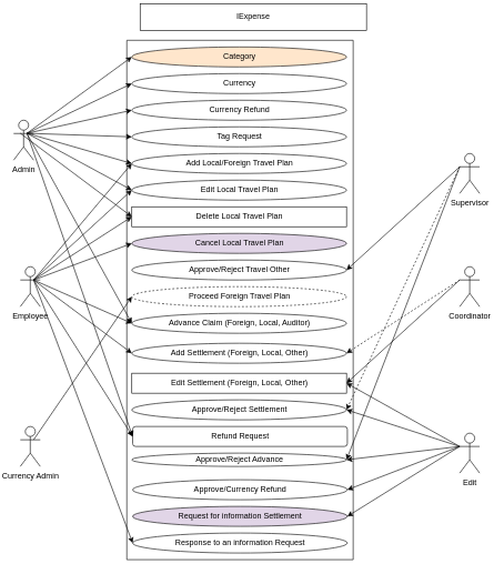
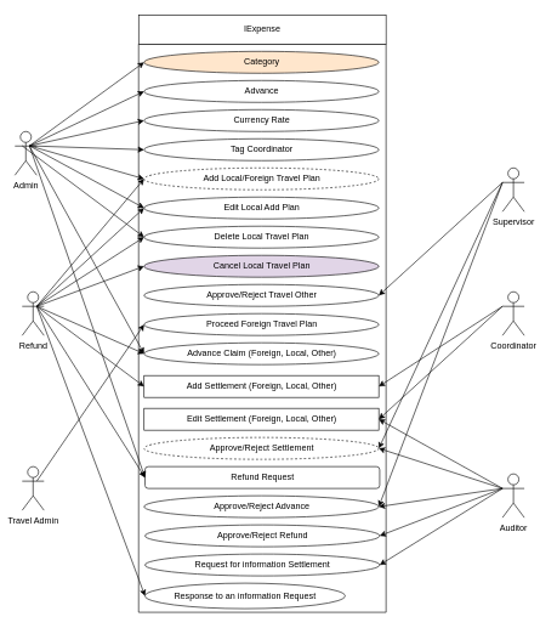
  <mxCell id="0" />
  <mxCell id="1" parent="0" />
  <mxCell id="2" value="" style="swimlane;startSize=0;" parent="1" vertex="1"><mxGeometry x="190" y="60" width="340" height="780" as="geometry" /></mxCell>
  <mxCell id="3" value="Category" style="ellipse;whiteSpace=wrap;html=1;fillColor=#ffe6cc;" parent="2" vertex="1"><mxGeometry x="7.5" y="10" width="322.5" height="30" as="geometry" /></mxCell>
- <mxCell id="4" value="Advance Claim (Foreign, Local, Auditor)" style="ellipse;whiteSpace=wrap;html=1;" parent="2" vertex="1"><mxGeometry x="7.5" y="410" width="322.5" height="30" as="geometry" /></mxCell>
- <mxCell id="5" value="Proceed Foreign Travel Plan" style="ellipse;whiteSpace=wrap;html=1;dashed=1;" parent="2" vertex="1"><mxGeometry x="7.5" y="370" width="322.5" height="30" as="geometry" /></mxCell>
+ <mxCell id="4" value="Advance Claim (Foreign, Local, Other)" style="ellipse;whiteSpace=wrap;html=1;" parent="2" vertex="1"><mxGeometry x="7.5" y="410" width="322.5" height="30" as="geometry" /></mxCell>
+ <mxCell id="5" value="Proceed Foreign Travel Plan" style="ellipse;whiteSpace=wrap;html=1;" parent="2" vertex="1"><mxGeometry x="7.5" y="370" width="322.5" height="30" as="geometry" /></mxCell>
  <mxCell id="6" value="Approve/Reject Travel Other" style="ellipse;whiteSpace=wrap;html=1;" parent="2" vertex="1"><mxGeometry x="7.5" y="330" width="322.5" height="30" as="geometry" /></mxCell>
  <mxCell id="7" value="Cancel Local Travel Plan" style="ellipse;whiteSpace=wrap;html=1;fillColor=#e1d5e7;" parent="2" vertex="1"><mxGeometry x="7.5" y="290" width="322.5" height="30" as="geometry" /></mxCell>
- <mxCell id="8" value="Delete Local Travel Plan" style="whiteSpace=wrap;html=1;rounded=0;" parent="2" vertex="1"><mxGeometry x="7.5" y="250" width="322.5" height="30" as="geometry" /></mxCell>
- <mxCell id="9" value="Edit Local Travel Plan" style="ellipse;whiteSpace=wrap;html=1;" parent="2" vertex="1"><mxGeometry x="7.5" y="210" width="322.5" height="30" as="geometry" /></mxCell>
- <mxCell id="10" value="Add Local/Foreign Travel Plan" style="ellipse;whiteSpace=wrap;html=1;" parent="2" vertex="1"><mxGeometry x="7.5" y="170" width="322.5" height="30" as="geometry" /></mxCell>
- <mxCell id="11" value="Tag Request" style="ellipse;whiteSpace=wrap;html=1;" parent="2" vertex="1"><mxGeometry x="7.5" y="130" width="322.5" height="30" as="geometry" /></mxCell>
- <mxCell id="12" value="Currency Refund" style="ellipse;whiteSpace=wrap;html=1;" parent="2" vertex="1"><mxGeometry x="7.5" y="90" width="322.5" height="30" as="geometry" /></mxCell>
- <mxCell id="13" value="Currency" style="ellipse;whiteSpace=wrap;html=1;" parent="2" vertex="1"><mxGeometry x="7.5" y="50" width="322.5" height="30" as="geometry" /></mxCell>
- <mxCell id="14" value="Add Settlement (Foreign, Local, Other)" style="ellipse;whiteSpace=wrap;html=1;" parent="2" vertex="1"><mxGeometry x="7.5" y="455" width="322.5" height="30" as="geometry" /></mxCell>
+ <mxCell id="8" value="Delete Local Travel Plan" style="ellipse;whiteSpace=wrap;html=1;" parent="2" vertex="1"><mxGeometry x="7.5" y="250" width="322.5" height="30" as="geometry" /></mxCell>
+ <mxCell id="9" value="Edit Local Add Plan" style="ellipse;whiteSpace=wrap;html=1;" parent="2" vertex="1"><mxGeometry x="7.5" y="210" width="322.5" height="30" as="geometry" /></mxCell>
+ <mxCell id="10" value="Add Local/Foreign Travel Plan" style="ellipse;whiteSpace=wrap;html=1;dashed=1;" parent="2" vertex="1"><mxGeometry x="7.5" y="170" width="322.5" height="30" as="geometry" /></mxCell>
+ <mxCell id="11" value="Tag Coordinator" style="ellipse;whiteSpace=wrap;html=1;" parent="2" vertex="1"><mxGeometry x="7.5" y="130" width="322.5" height="30" as="geometry" /></mxCell>
+ <mxCell id="12" value="Currency Rate" style="ellipse;whiteSpace=wrap;html=1;" parent="2" vertex="1"><mxGeometry x="7.5" y="90" width="322.5" height="30" as="geometry" /></mxCell>
+ <mxCell id="13" value="Advance" style="ellipse;whiteSpace=wrap;html=1;" parent="2" vertex="1"><mxGeometry x="7.5" y="50" width="322.5" height="30" as="geometry" /></mxCell>
+ <mxCell id="14" value="Add Settlement (Foreign, Local, Other)" style="whiteSpace=wrap;html=1;rounded=0;" parent="2" vertex="1"><mxGeometry x="7.5" y="455" width="322.5" height="30" as="geometry" /></mxCell>
  <mxCell id="15" value="Edit Settlement (Foreign, Local, Other)" style="whiteSpace=wrap;html=1;rounded=0;" parent="2" vertex="1"><mxGeometry x="7.5" y="500" width="322.5" height="30" as="geometry" /></mxCell>
- <mxCell id="16" value="Approve/Reject Settlement" style="ellipse;whiteSpace=wrap;html=1;" parent="2" vertex="1"><mxGeometry x="7.5" y="540" width="322.5" height="30" as="geometry" /></mxCell>
+ <mxCell id="16" value="Approve/Reject Settlement" style="ellipse;whiteSpace=wrap;html=1;dashed=1;" parent="2" vertex="1"><mxGeometry x="7.5" y="540" width="322.5" height="30" as="geometry" /></mxCell>
  <mxCell id="17" value="Refund Request" style="whiteSpace=wrap;html=1;rounded=1;" parent="2" vertex="1"><mxGeometry x="8.75" y="580" width="322.5" height="30" as="geometry" /></mxCell>
- <mxCell id="18" value="Approve/Reject Advance" style="ellipse;whiteSpace=wrap;html=1;" parent="2" vertex="1"><mxGeometry x="7.5" y="620" width="322.5" height="20" as="geometry" /></mxCell>
- <mxCell id="19" value="Approve/Currency Refund" style="ellipse;whiteSpace=wrap;html=1;" parent="2" vertex="1"><mxGeometry x="8.75" y="660" width="322.5" height="30" as="geometry" /></mxCell>
- <mxCell id="20" value="Request for information Settlement" style="ellipse;whiteSpace=wrap;html=1;fillColor=#e1d5e7;" parent="2" vertex="1"><mxGeometry x="8.75" y="700" width="322.5" height="30" as="geometry" /></mxCell>
- <mxCell id="21" value="Response to an information Request" style="ellipse;whiteSpace=wrap;html=1;" parent="2" vertex="1"><mxGeometry x="8.75" y="740" width="322.5" height="30" as="geometry" /></mxCell>
- <mxCell id="22" value="IExpense" style="rounded=0;whiteSpace=wrap;html=1;" parent="1" vertex="1"><mxGeometry x="210" y="5" width="340" height="40" as="geometry" /></mxCell>
+ <mxCell id="18" value="Approve/Reject Advance" style="ellipse;whiteSpace=wrap;html=1;" parent="2" vertex="1"><mxGeometry x="7.5" y="620" width="322.5" height="30" as="geometry" /></mxCell>
+ <mxCell id="19" value="Approve/Reject Refund" style="ellipse;whiteSpace=wrap;html=1;" parent="2" vertex="1"><mxGeometry x="8.75" y="660" width="322.5" height="30" as="geometry" /></mxCell>
+ <mxCell id="20" value="Request for information Settlement" style="ellipse;whiteSpace=wrap;html=1;" parent="2" vertex="1"><mxGeometry x="8.75" y="700" width="322.5" height="30" as="geometry" /></mxCell>
+ <mxCell id="21" value="Response to an information Request" style="ellipse;whiteSpace=wrap;html=1;" parent="2" vertex="1"><mxGeometry x="8.75" y="740" width="275" height="35" as="geometry" /></mxCell>
+ <mxCell id="22" value="IExpense" style="rounded=0;whiteSpace=wrap;html=1;" parent="1" vertex="1"><mxGeometry x="190" y="20" width="340" height="40" as="geometry" /></mxCell>
  <mxCell id="23" value="Admin" style="shape=umlActor;verticalLabelPosition=bottom;verticalAlign=top;html=1;" parent="1" vertex="1"><mxGeometry x="20" y="180" width="30" height="60" as="geometry" /></mxCell>
  <mxCell id="24" value="Coordinator" style="shape=umlActor;verticalLabelPosition=bottom;verticalAlign=top;html=1;" parent="1" vertex="1"><mxGeometry x="690" y="400" width="30" height="60" as="geometry" /></mxCell>
  <mxCell id="25" value="Supervisor" style="shape=umlActor;verticalLabelPosition=bottom;verticalAlign=top;html=1;" parent="1" vertex="1"><mxGeometry x="690" y="230" width="30" height="60" as="geometry" /></mxCell>
- <mxCell id="26" value="Currency Admin" style="shape=umlActor;verticalLabelPosition=bottom;verticalAlign=top;html=1;" parent="1" vertex="1"><mxGeometry x="30" y="640" width="30" height="60" as="geometry" /></mxCell>
- <mxCell id="27" value="Employee" style="shape=umlActor;verticalLabelPosition=bottom;verticalAlign=top;html=1;" parent="1" vertex="1"><mxGeometry x="30" y="400" width="30" height="60" as="geometry" /></mxCell>
- <mxCell id="28" value="Edit" style="shape=umlActor;verticalLabelPosition=bottom;verticalAlign=top;html=1;" parent="1" vertex="1"><mxGeometry x="690" y="650" width="30" height="60" as="geometry" /></mxCell>
+ <mxCell id="26" value="Travel Admin" style="shape=umlActor;verticalLabelPosition=bottom;verticalAlign=top;html=1;" parent="1" vertex="1"><mxGeometry x="30" y="640" width="30" height="60" as="geometry" /></mxCell>
+ <mxCell id="27" value="Refund" style="shape=umlActor;verticalLabelPosition=bottom;verticalAlign=top;html=1;" parent="1" vertex="1"><mxGeometry x="30" y="400" width="30" height="60" as="geometry" /></mxCell>
+ <mxCell id="28" value="Auditor" style="shape=umlActor;verticalLabelPosition=bottom;verticalAlign=top;html=1;" parent="1" vertex="1"><mxGeometry x="690" y="650" width="30" height="60" as="geometry" /></mxCell>
  <mxCell id="29" value="" style="edgeStyle=none;orthogonalLoop=1;jettySize=auto;html=1;rounded=0;entryX=0;entryY=0.5;entryDx=0;entryDy=0;" parent="1" target="3" edge="1"><mxGeometry width="100" relative="1" as="geometry"><mxPoint x="40" y="199.66" as="sourcePoint" /><mxPoint x="140" y="199.66" as="targetPoint" /><Array as="points" /></mxGeometry></mxCell>
  <mxCell id="30" value="" style="edgeStyle=none;orthogonalLoop=1;jettySize=auto;html=1;rounded=0;entryX=0;entryY=0.5;entryDx=0;entryDy=0;" parent="1" target="13" edge="1"><mxGeometry width="100" relative="1" as="geometry"><mxPoint x="40" y="199.66" as="sourcePoint" /><mxPoint x="140" y="199.66" as="targetPoint" /><Array as="points" /></mxGeometry></mxCell>
  <mxCell id="31" value="" style="edgeStyle=none;orthogonalLoop=1;jettySize=auto;html=1;rounded=0;entryX=0;entryY=0.5;entryDx=0;entryDy=0;" parent="1" target="12" edge="1"><mxGeometry width="100" relative="1" as="geometry"><mxPoint x="40" y="199.66" as="sourcePoint" /><mxPoint x="140" y="199.66" as="targetPoint" /><Array as="points" /></mxGeometry></mxCell>
  <mxCell id="32" value="" style="edgeStyle=none;orthogonalLoop=1;jettySize=auto;html=1;rounded=0;entryX=0;entryY=0.5;entryDx=0;entryDy=0;" parent="1" target="11" edge="1"><mxGeometry width="100" relative="1" as="geometry"><mxPoint x="40" y="199.66" as="sourcePoint" /><mxPoint x="140" y="199.66" as="targetPoint" /><Array as="points" /></mxGeometry></mxCell>
  <mxCell id="33" value="" style="edgeStyle=none;orthogonalLoop=1;jettySize=auto;html=1;rounded=0;entryX=0;entryY=0.5;entryDx=0;entryDy=0;" parent="1" target="10" edge="1"><mxGeometry width="100" relative="1" as="geometry"><mxPoint x="40" y="199.66" as="sourcePoint" /><mxPoint x="140" y="199.66" as="targetPoint" /><Array as="points" /></mxGeometry></mxCell>
  <mxCell id="34" value="" style="edgeStyle=none;orthogonalLoop=1;jettySize=auto;html=1;rounded=0;entryX=0;entryY=0.5;entryDx=0;entryDy=0;" parent="1" target="9" edge="1"><mxGeometry width="100" relative="1" as="geometry"><mxPoint x="40" y="199.66" as="sourcePoint" /><mxPoint x="140" y="230" as="targetPoint" /><Array as="points" /></mxGeometry></mxCell>
  <mxCell id="35" value="" style="edgeStyle=none;orthogonalLoop=1;jettySize=auto;html=1;rounded=0;entryX=0;entryY=0.5;entryDx=0;entryDy=0;" parent="1" target="8" edge="1"><mxGeometry width="100" relative="1" as="geometry"><mxPoint x="30" y="199.66" as="sourcePoint" /><mxPoint x="130" y="199.66" as="targetPoint" /><Array as="points" /></mxGeometry></mxCell>
  <mxCell id="36" value="" style="edgeStyle=none;orthogonalLoop=1;jettySize=auto;html=1;rounded=0;entryX=0;entryY=0.5;entryDx=0;entryDy=0;" parent="1" target="10" edge="1"><mxGeometry width="100" relative="1" as="geometry"><mxPoint x="50" y="420" as="sourcePoint" /><mxPoint x="150" y="420" as="targetPoint" /><Array as="points" /></mxGeometry></mxCell>
  <mxCell id="37" value="" style="edgeStyle=none;orthogonalLoop=1;jettySize=auto;html=1;rounded=0;entryX=0;entryY=0.5;entryDx=0;entryDy=0;" parent="1" target="4" edge="1"><mxGeometry width="100" relative="1" as="geometry"><mxPoint x="50" y="420" as="sourcePoint" /><mxPoint x="150" y="350" as="targetPoint" /><Array as="points" /></mxGeometry></mxCell>
  <mxCell id="38" value="" style="edgeStyle=none;orthogonalLoop=1;jettySize=auto;html=1;rounded=0;entryX=0;entryY=0.5;entryDx=0;entryDy=0;" parent="1" target="14" edge="1"><mxGeometry width="100" relative="1" as="geometry"><mxPoint x="50" y="420" as="sourcePoint" /><mxPoint x="150" y="420" as="targetPoint" /><Array as="points" /></mxGeometry></mxCell>
  <mxCell id="39" value="" style="edgeStyle=none;orthogonalLoop=1;jettySize=auto;html=1;rounded=0;entryX=0;entryY=0.5;entryDx=0;entryDy=0;" parent="1" target="9" edge="1"><mxGeometry width="100" relative="1" as="geometry"><mxPoint x="50" y="420" as="sourcePoint" /><mxPoint x="150" y="420" as="targetPoint" /><Array as="points" /></mxGeometry></mxCell>
  <mxCell id="40" value="" style="edgeStyle=none;orthogonalLoop=1;jettySize=auto;html=1;rounded=0;entryX=0;entryY=0.5;entryDx=0;entryDy=0;" parent="1" target="8" edge="1"><mxGeometry width="100" relative="1" as="geometry"><mxPoint x="50" y="420" as="sourcePoint" /><mxPoint x="150" y="420" as="targetPoint" /><Array as="points" /></mxGeometry></mxCell>
  <mxCell id="41" value="" style="edgeStyle=none;orthogonalLoop=1;jettySize=auto;html=1;rounded=0;entryX=0;entryY=0.5;entryDx=0;entryDy=0;" parent="1" target="7" edge="1"><mxGeometry width="100" relative="1" as="geometry"><mxPoint x="50" y="420" as="sourcePoint" /><mxPoint x="150" y="420" as="targetPoint" /><Array as="points" /></mxGeometry></mxCell>
  <mxCell id="42" value="" style="edgeStyle=none;orthogonalLoop=1;jettySize=auto;html=1;rounded=0;entryX=0;entryY=0.5;entryDx=0;entryDy=0;" parent="1" target="17" edge="1"><mxGeometry width="100" relative="1" as="geometry"><mxPoint x="50" y="420" as="sourcePoint" /><mxPoint x="150" y="420" as="targetPoint" /><Array as="points" /></mxGeometry></mxCell>
  <mxCell id="43" value="" style="edgeStyle=none;orthogonalLoop=1;jettySize=auto;html=1;rounded=0;entryX=0;entryY=0.5;entryDx=0;entryDy=0;" parent="1" target="21" edge="1"><mxGeometry width="100" relative="1" as="geometry"><mxPoint x="50" y="420" as="sourcePoint" /><mxPoint x="250" y="450" as="targetPoint" /><Array as="points" /></mxGeometry></mxCell>
  <mxCell id="44" value="" style="edgeStyle=none;orthogonalLoop=1;jettySize=auto;html=1;rounded=0;entryX=0;entryY=0.5;entryDx=0;entryDy=0;" parent="1" target="17" edge="1"><mxGeometry width="100" relative="1" as="geometry"><mxPoint x="40" y="199.66" as="sourcePoint" /><mxPoint x="140" y="199.66" as="targetPoint" /><Array as="points" /></mxGeometry></mxCell>
  <mxCell id="45" value="" style="edgeStyle=none;orthogonalLoop=1;jettySize=auto;html=1;rounded=0;entryX=0;entryY=0.5;entryDx=0;entryDy=0;" parent="1" target="5" edge="1"><mxGeometry width="100" relative="1" as="geometry"><mxPoint x="50" y="660" as="sourcePoint" /><mxPoint x="150" y="660" as="targetPoint" /><Array as="points" /></mxGeometry></mxCell>
  <mxCell id="46" value="" style="edgeStyle=none;orthogonalLoop=1;jettySize=auto;html=1;rounded=0;entryX=1;entryY=0.5;entryDx=0;entryDy=0;" parent="1" target="15" edge="1"><mxGeometry width="100" relative="1" as="geometry"><mxPoint x="690" y="670" as="sourcePoint" /><mxPoint x="600" y="669.66" as="targetPoint" /><Array as="points" /></mxGeometry></mxCell>
  <mxCell id="47" value="" style="edgeStyle=none;orthogonalLoop=1;jettySize=auto;html=1;rounded=0;entryX=0;entryY=0.5;entryDx=0;entryDy=0;" parent="1" target="4" edge="1"><mxGeometry width="100" relative="1" as="geometry"><mxPoint x="40" y="200" as="sourcePoint" /><mxPoint x="200" y="490" as="targetPoint" /><Array as="points" /></mxGeometry></mxCell>
  <mxCell id="48" value="" style="edgeStyle=none;orthogonalLoop=1;jettySize=auto;html=1;rounded=0;entryX=1;entryY=0.5;entryDx=0;entryDy=0;" parent="1" target="16" edge="1"><mxGeometry width="100" relative="1" as="geometry"><mxPoint x="690" y="670" as="sourcePoint" /><mxPoint x="600" y="669.66" as="targetPoint" /><Array as="points" /></mxGeometry></mxCell>
  <mxCell id="49" value="" style="edgeStyle=none;orthogonalLoop=1;jettySize=auto;html=1;rounded=0;entryX=1;entryY=0.5;entryDx=0;entryDy=0;" parent="1" target="18" edge="1"><mxGeometry width="100" relative="1" as="geometry"><mxPoint x="690" y="670" as="sourcePoint" /><mxPoint x="610" y="650" as="targetPoint" /><Array as="points" /></mxGeometry></mxCell>
  <mxCell id="50" value="" style="edgeStyle=none;orthogonalLoop=1;jettySize=auto;html=1;rounded=0;entryX=1;entryY=0.5;entryDx=0;entryDy=0;" parent="1" target="19" edge="1"><mxGeometry width="100" relative="1" as="geometry"><mxPoint x="690" y="670" as="sourcePoint" /><mxPoint x="600" y="669.66" as="targetPoint" /><Array as="points" /></mxGeometry></mxCell>
  <mxCell id="51" value="" style="edgeStyle=none;orthogonalLoop=1;jettySize=auto;html=1;rounded=0;entryX=1;entryY=0.5;entryDx=0;entryDy=0;exitX=0;exitY=0.333;exitDx=0;exitDy=0;exitPerimeter=0;" parent="1" source="28" target="20" edge="1"><mxGeometry width="100" relative="1" as="geometry"><mxPoint x="650" y="669.66" as="sourcePoint" /><mxPoint x="600" y="669.66" as="targetPoint" /><Array as="points" /></mxGeometry></mxCell>
  <mxCell id="52" value="" style="edgeStyle=none;orthogonalLoop=1;jettySize=auto;html=1;rounded=0;entryX=1;entryY=0.5;entryDx=0;entryDy=0;" parent="1" target="15" edge="1"><mxGeometry width="100" relative="1" as="geometry"><mxPoint x="690" y="420" as="sourcePoint" /><mxPoint x="600" y="420" as="targetPoint" /><Array as="points" /></mxGeometry></mxCell>
- <mxCell id="53" value="" style="edgeStyle=none;orthogonalLoop=1;jettySize=auto;html=1;rounded=0;entryX=1;entryY=0.5;entryDx=0;entryDy=0;exitX=0;exitY=0.333;exitDx=0;exitDy=0;exitPerimeter=0;dashed=1;" parent="1" source="24" target="14" edge="1"><mxGeometry width="100" relative="1" as="geometry"><mxPoint x="650" y="420" as="sourcePoint" /><mxPoint x="600" y="420" as="targetPoint" /><Array as="points" /></mxGeometry></mxCell>
+ <mxCell id="53" value="" style="edgeStyle=none;orthogonalLoop=1;jettySize=auto;html=1;rounded=0;entryX=1;entryY=0.5;entryDx=0;entryDy=0;exitX=0;exitY=0.333;exitDx=0;exitDy=0;exitPerimeter=0;" parent="1" source="24" target="14" edge="1"><mxGeometry width="100" relative="1" as="geometry"><mxPoint x="650" y="420" as="sourcePoint" /><mxPoint x="600" y="420" as="targetPoint" /><Array as="points" /></mxGeometry></mxCell>
  <mxCell id="54" value="" style="edgeStyle=none;orthogonalLoop=1;jettySize=auto;html=1;rounded=0;entryX=1;entryY=0.5;entryDx=0;entryDy=0;" parent="1" target="6" edge="1"><mxGeometry width="100" relative="1" as="geometry"><mxPoint x="690" y="250" as="sourcePoint" /><mxPoint x="610" y="190" as="targetPoint" /><Array as="points" /></mxGeometry></mxCell>
  <mxCell id="55" value="" style="edgeStyle=none;orthogonalLoop=1;jettySize=auto;html=1;rounded=0;entryX=1;entryY=0.5;entryDx=0;entryDy=0;" parent="1" target="18" edge="1"><mxGeometry width="100" relative="1" as="geometry"><mxPoint x="690" y="250" as="sourcePoint" /><mxPoint x="550" y="762.759" as="targetPoint" /><Array as="points" /></mxGeometry></mxCell>
- <mxCell id="56" value="" style="edgeStyle=none;orthogonalLoop=1;jettySize=auto;html=1;rounded=0;entryX=1;entryY=0.5;entryDx=0;entryDy=0;exitX=0;exitY=0.333;exitDx=0;exitDy=0;exitPerimeter=0;dashed=1;" parent="1" source="25" target="16" edge="1"><mxGeometry width="100" relative="1" as="geometry"><mxPoint x="660" y="190" as="sourcePoint" /><mxPoint x="610" y="190" as="targetPoint" /><Array as="points" /></mxGeometry></mxCell>
+ <mxCell id="56" value="" style="edgeStyle=none;orthogonalLoop=1;jettySize=auto;html=1;rounded=0;entryX=1;entryY=0.5;entryDx=0;entryDy=0;exitX=0;exitY=0.333;exitDx=0;exitDy=0;exitPerimeter=0;" parent="1" source="25" target="16" edge="1"><mxGeometry width="100" relative="1" as="geometry"><mxPoint x="660" y="190" as="sourcePoint" /><mxPoint x="610" y="190" as="targetPoint" /><Array as="points" /></mxGeometry></mxCell>
